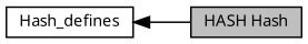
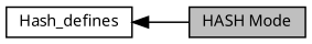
  digraph {
    rankdir=LR
    fontname="Noto Sans"
    node [color=black fontname="Noto Sans" fontsize=10 shape=record style=filled]
-   n1 [fillcolor=grey75 fontcolor=black height=0.2 label="HASH Hash" width=0.4]
+   n1 [fillcolor=grey75 fontcolor=black height=0.2 label="HASH Mode" width=0.4]
    n2 [fillcolor=white height=0.2 label=Hash_defines width=0.4]
    n2 -> n1 [dir=back fontname="Noto Sans" fontsize=10 labelfontname=Helvetica labelfontsize=10 shape=plaintext style=solid]
  }
